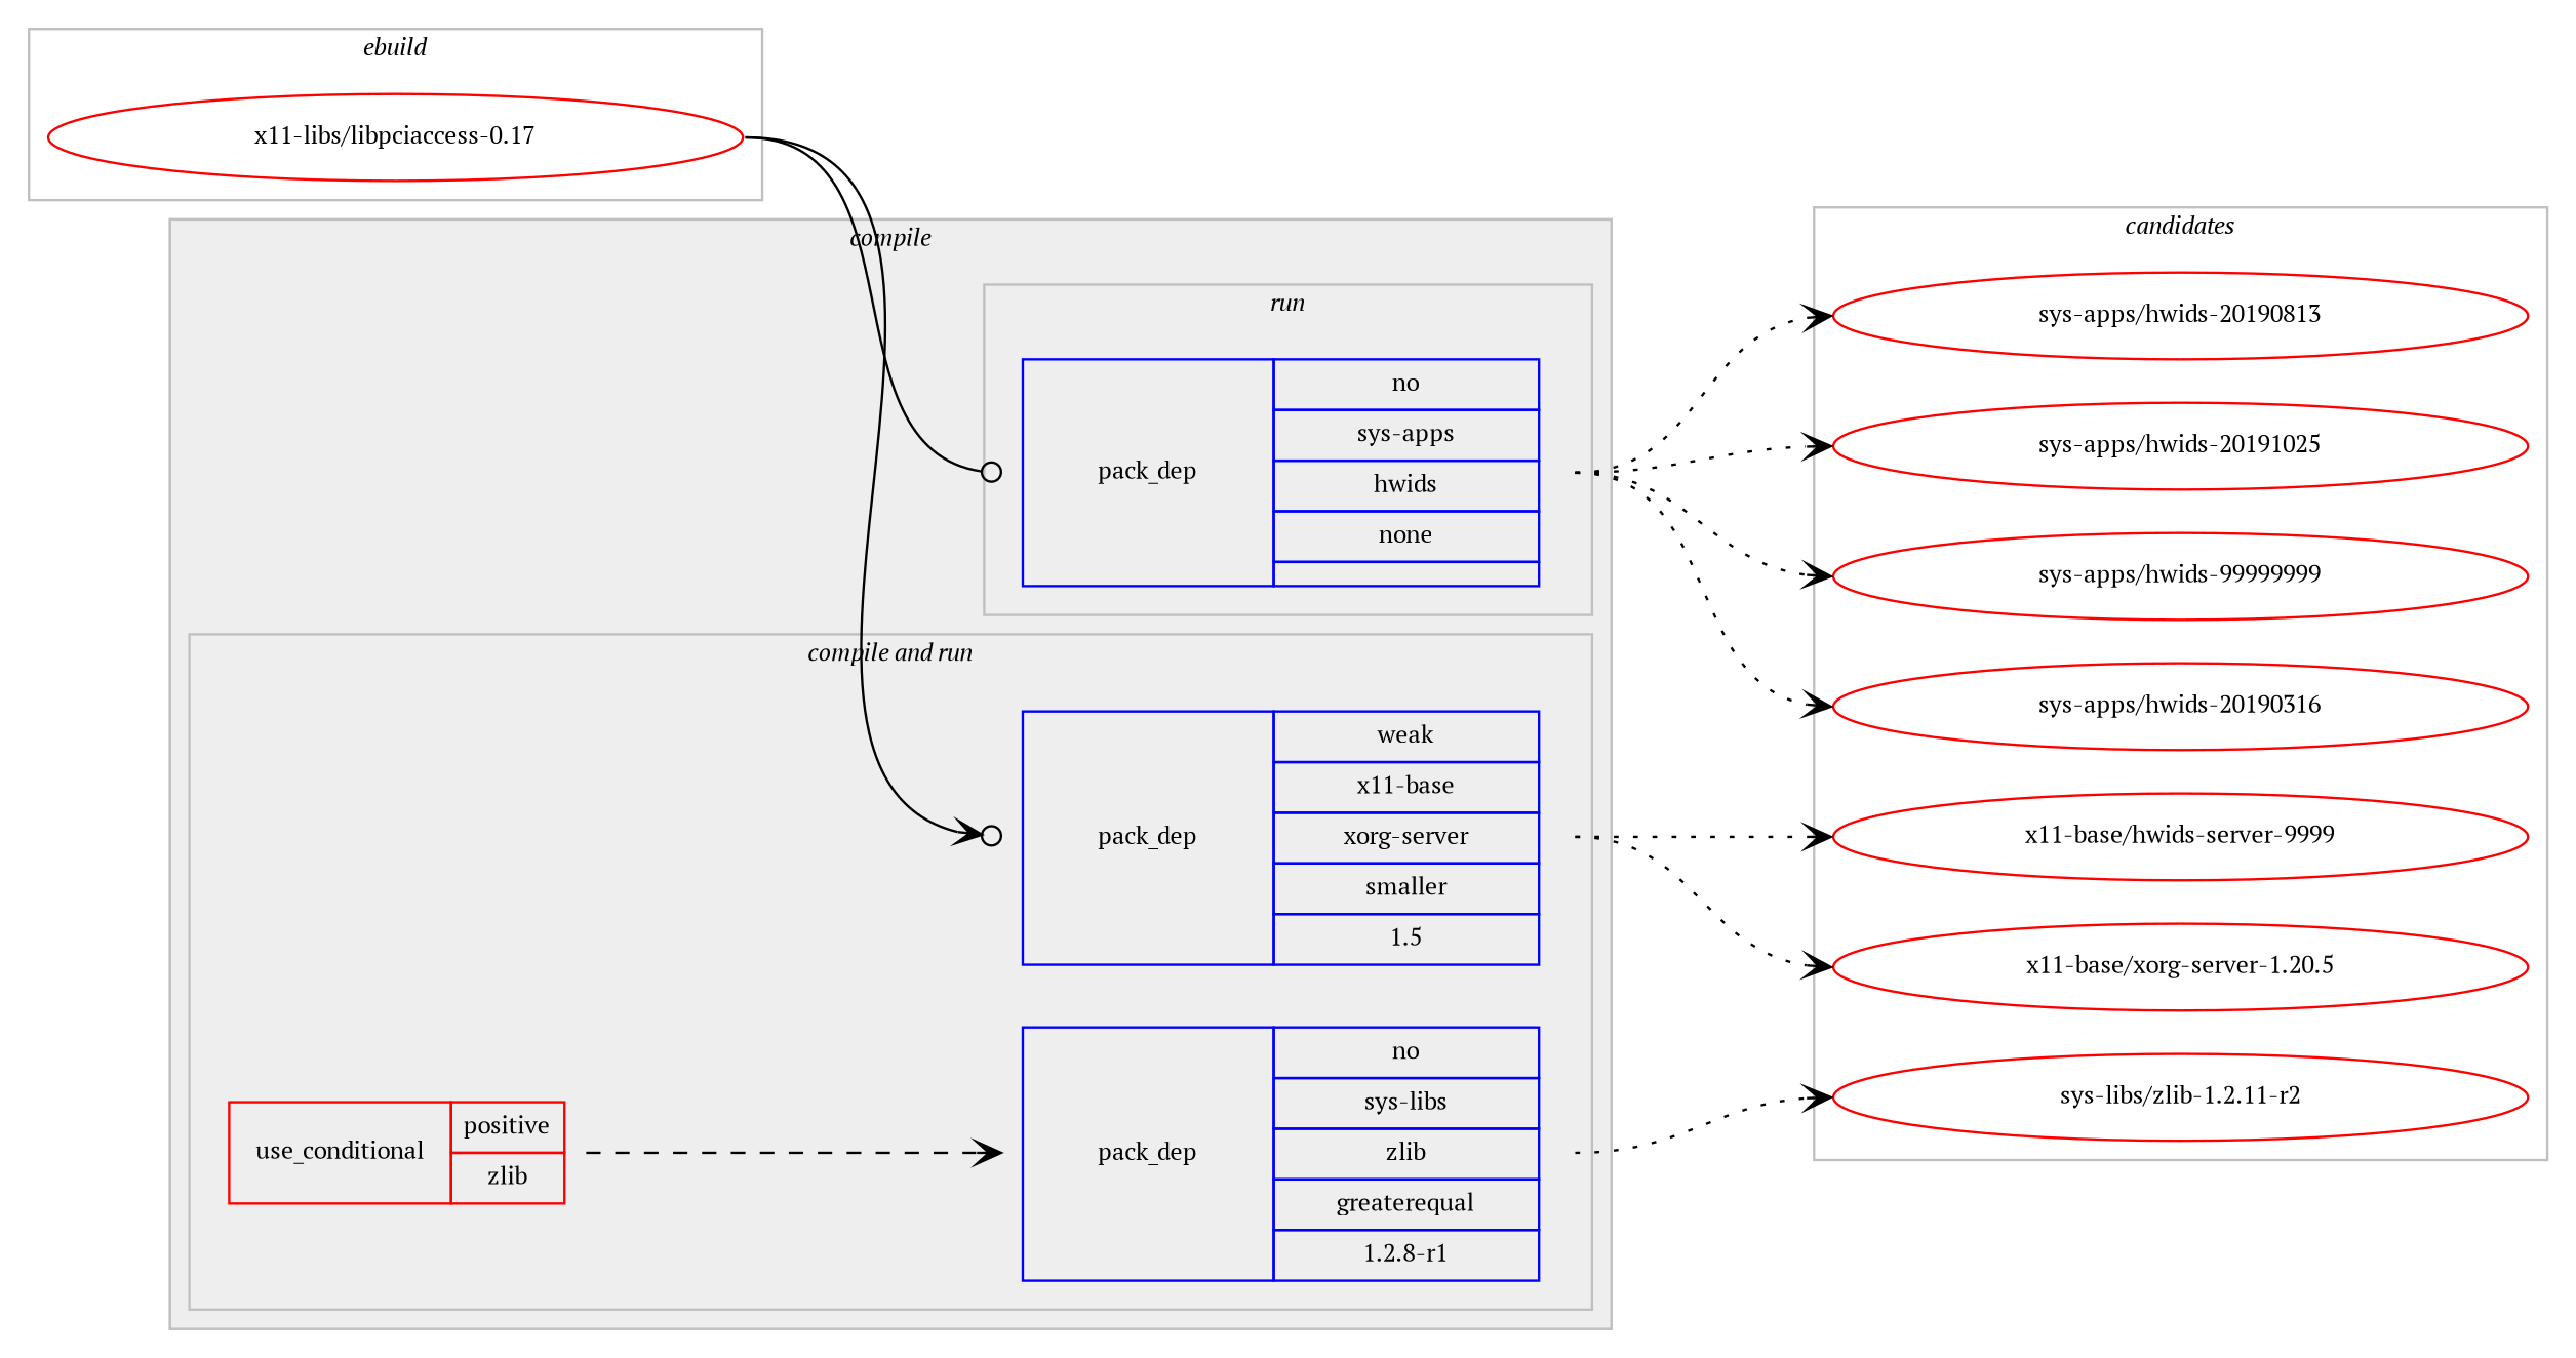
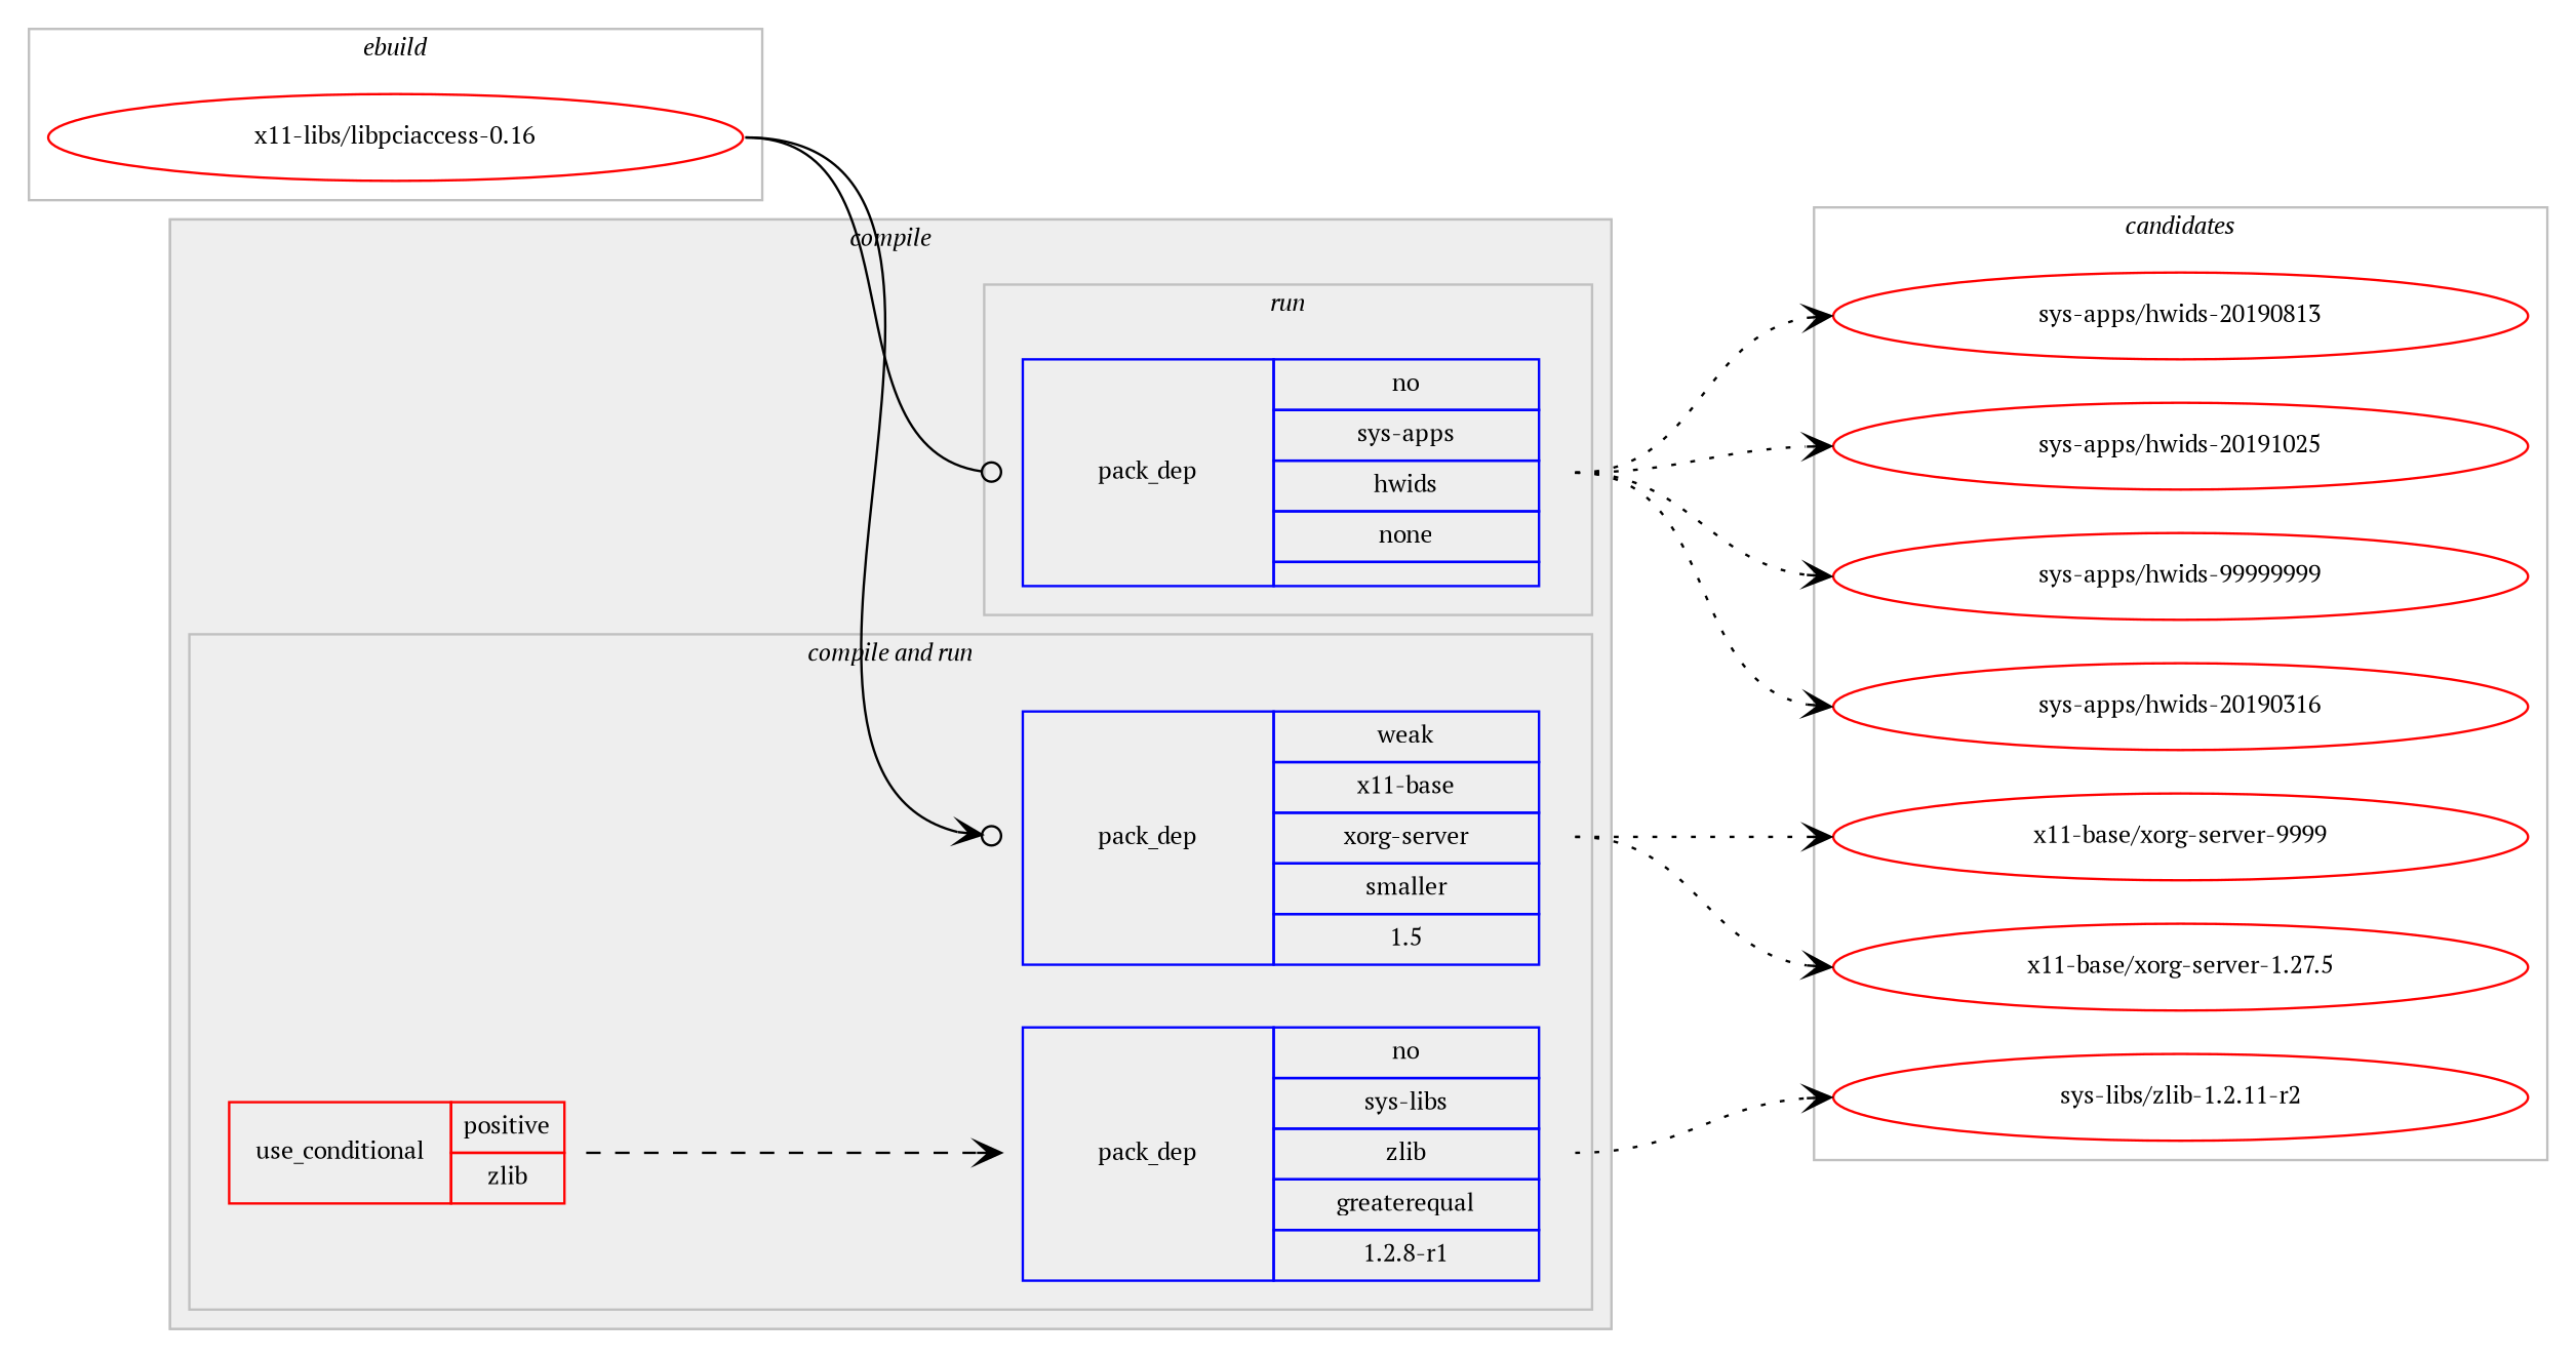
  digraph {
    compound=true
    concentrate=true
    fontname="PT Serif"
    fontsize=10
    newrank=true
    rankdir=LR
    ranksep=1.5
    node [color=red fontname="PT Serif" fontsize=10]
    edge [arrowhead=vee fontname="PT Serif" headport=w style=dotted tailport=e weight=100]
-   n1 [label="x11-libs/libpciaccess-0.17" width=4]
+   n1 [label="x11-libs/libpciaccess-0.16" width=4]
    n2 [color=blue label=<<TABLE BORDER="0" CELLBORDER="1" CELLSPACING="0" CELLPADDING="4" WIDTH="220"><TR><TD ROWSPAN="6" CELLPADDING="30">pack_dep</TD></TR><TR><TD WIDTH="110">no</TD></TR><TR><TD>sys-libs</TD></TR><TR><TD>zlib</TD></TR><TR><TD>greaterequal</TD></TR><TR><TD>1.2.8-r1</TD></TR></TABLE>> shape=none]
    n3 [label=<<TABLE BORDER="0" CELLBORDER="1" CELLSPACING="0" CELLPADDING="4"><TR><TD ROWSPAN="3" CELLPADDING="10">use_conditional</TD></TR><TR><TD>positive</TD></TR><TR><TD>zlib</TD></TR></TABLE>> shape=none]
    n4 [color=blue label=<<TABLE BORDER="0" CELLBORDER="1" CELLSPACING="0" CELLPADDING="4" WIDTH="220"><TR><TD ROWSPAN="6" CELLPADDING="30">pack_dep</TD></TR><TR><TD WIDTH="110">weak</TD></TR><TR><TD>x11-base</TD></TR><TR><TD>xorg-server</TD></TR><TR><TD>smaller</TD></TR><TR><TD>1.5</TD></TR></TABLE>> shape=none]
    n5 [color=blue label=<<TABLE BORDER="0" CELLBORDER="1" CELLSPACING="0" CELLPADDING="4" WIDTH="220"><TR><TD ROWSPAN="6" CELLPADDING="30">pack_dep</TD></TR><TR><TD WIDTH="110">no</TD></TR><TR><TD>sys-apps</TD></TR><TR><TD>hwids</TD></TR><TR><TD>none</TD></TR><TR><TD></TD></TR></TABLE>> shape=none]
    n6 [label="sys-libs/zlib-1.2.11-r2" width=4]
-   n7 [label="x11-base/xorg-server-1.20.5" width=4]
-   n8 [label="x11-base/hwids-server-9999" width=4]
+   n7 [label="x11-base/xorg-server-1.27.5" width=4]
+   n8 [label="x11-base/xorg-server-9999" width=4]
    n9 [label="sys-apps/hwids-20190316" width=4]
    n10 [label="sys-apps/hwids-20190813" width=4]
    n11 [label="sys-apps/hwids-20191025" width=4]
    n12 [label="sys-apps/hwids-99999999" width=4]
    subgraph cluster_1 {
      color=gray
      label=<<i>ebuild</i>>
      rank=same
      n1
    }
    subgraph cluster_2 {
      color=gray
      label=<<i>dependencies</i>>
      subgraph cluster_3 {
        color=gray
        fillcolor="#eeeeee"
        label=<<i>compile</i>>
        style=filled
      }
      subgraph cluster_4 {
        color=gray
        fillcolor="#eeeeee"
        label=<<i>compile and run</i>>
        style=filled
        subgraph sub_5 {
          color=gray
          fillcolor="#eeeeee"
          label=<<i>compile and run</i>>
          style=filled
          n3
          subgraph sub_6 {
            color=gray
            fillcolor="#eeeeee"
            label=<<i>compile and run</i>>
            style=filled
            n2
          }
        }
        subgraph sub_7 {
          color=gray
          fillcolor="#eeeeee"
          label=<<i>compile and run</i>>
          style=filled
          n4
        }
      }
      subgraph cluster_8 {
        color=gray
        fillcolor="#eeeeee"
        label=<<i>run</i>>
        style=filled
        subgraph sub_9 {
          color=gray
          fillcolor="#eeeeee"
          label=<<i>run</i>>
          style=filled
          n5
        }
      }
    }
    subgraph cluster_10 {
      color=gray
      label=<<i>candidates</i>>
      rank=same
      subgraph sub_11 {
        color=black
        label=<<i>candidates</i>>
        nodesep=1
        rank=same
        n6
      }
      subgraph sub_12 {
        color=black
        label=<<i>candidates</i>>
        nodesep=1
        rank=same
        n7
        n8
      }
      subgraph sub_13 {
        color=black
        label=<<i>candidates</i>>
        nodesep=1
        rank=same
        n9
        n10
        n11
        n12
      }
    }
    n1 -> n4 [arrowhead=odotvee style=solid weight=20]
    n1 -> n5 [arrowhead=odot style=solid weight=20]
    n2 -> n6
    n3 -> n2 [style=dashed weight=20]
    n4 -> n7
    n4 -> n8
    n5 -> n9
    n5 -> n10
    n5 -> n11
    n5 -> n12
  }
